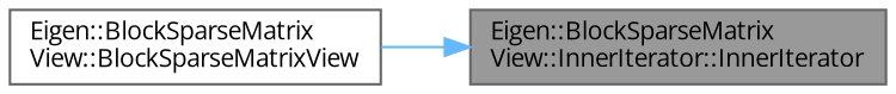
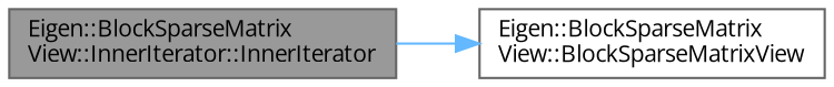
  digraph {
    rankdir=LR
    fontname="Open Sans"
    node [fontname="Open Sans" fontsize=10 shape=box style=filled]
    n1 [color=gray40 fillcolor=grey60 fontcolor=black height=0.2 label="Eigen::BlockSparseMatrix\lView::InnerIterator::InnerIterator" width=0.4]
    n2 [color=grey40 fillcolor=white height=0.2 label="Eigen::BlockSparseMatrix\lView::BlockSparseMatrixView" width=0.4]
-   n2 -> n1 [color=steelblue1 fontname="Open Sans" fontsize=10 labelfontname=Helvetica labelfontsize=10 style=solid]
+   n1 -> n2 [color=steelblue1 fontname="Open Sans" fontsize=10 labelfontname=Helvetica labelfontsize=10 style=solid]
  }
